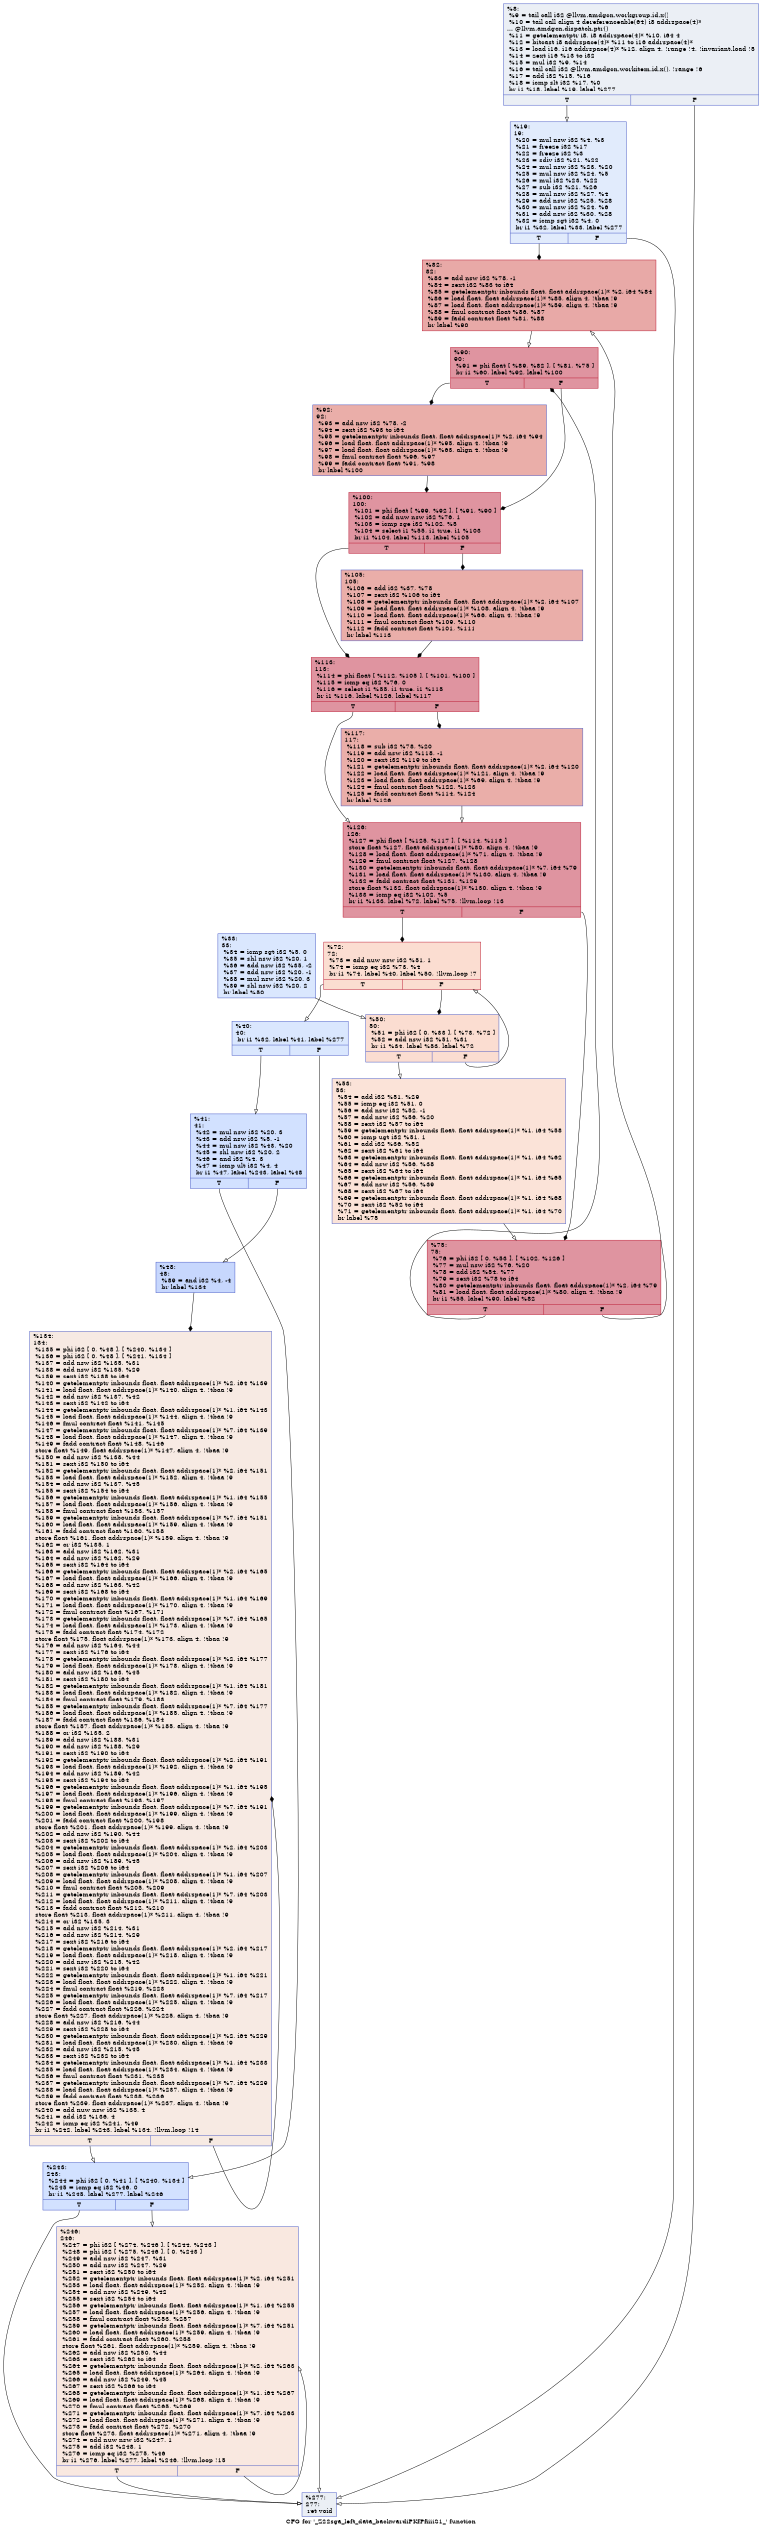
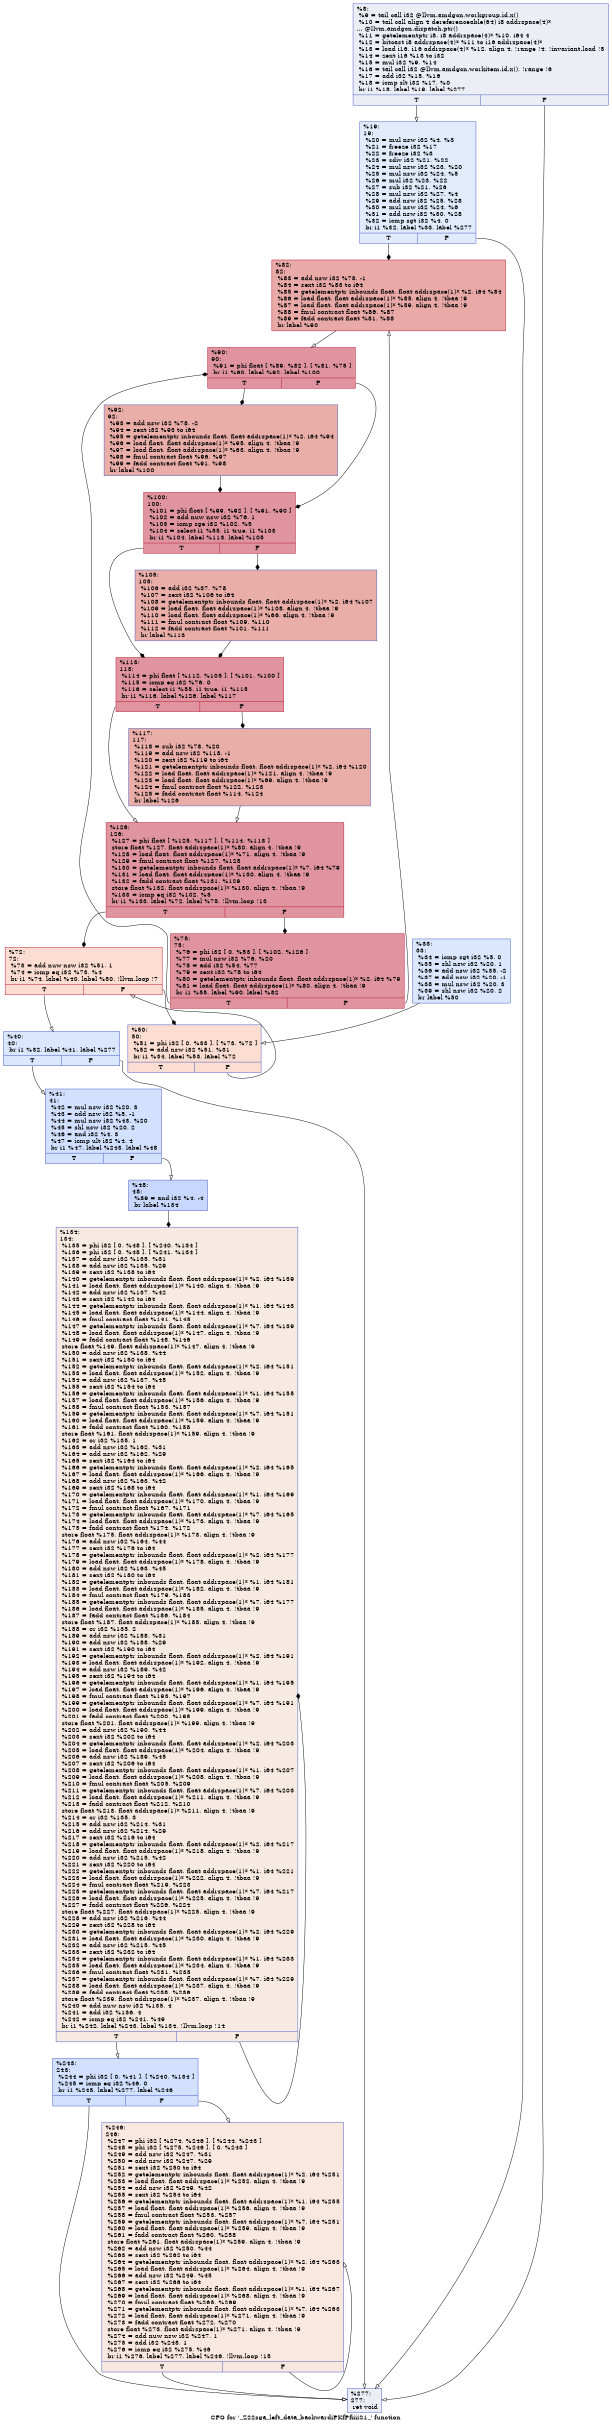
  digraph {
    label="CFG for '_Z22sga_left_data_backwardiPKfPfiiiiS1_' function"
    node [color="#3d50c3ff" fillcolor="#b70d2870" shape=record style=filled]
    edge [arrowhead=onormal tailport=s0]
    n1 [fillcolor="#d1dae970" label="{%8:\l  %9 = tail call i32 @llvm.amdgcn.workgroup.id.x()\l  %10 = tail call align 4 dereferenceable(64) i8 addrspace(4)*\l... @llvm.amdgcn.dispatch.ptr()\l  %11 = getelementptr i8, i8 addrspace(4)* %10, i64 4\l  %12 = bitcast i8 addrspace(4)* %11 to i16 addrspace(4)*\l  %13 = load i16, i16 addrspace(4)* %12, align 4, !range !4, !invariant.load !5\l  %14 = zext i16 %13 to i32\l  %15 = mul i32 %9, %14\l  %16 = tail call i32 @llvm.amdgcn.workitem.id.x(), !range !6\l  %17 = add i32 %15, %16\l  %18 = icmp slt i32 %17, %0\l  br i1 %18, label %19, label %277\l|{<s0>T|<s1>F}}"]
    n2 [fillcolor="#bbd1f870" label="{%19:\l19:                                               \l  %20 = mul nsw i32 %4, %3\l  %21 = freeze i32 %17\l  %22 = freeze i32 %3\l  %23 = sdiv i32 %21, %22\l  %24 = mul nsw i32 %23, %20\l  %25 = mul nsw i32 %24, %5\l  %26 = mul i32 %23, %22\l  %27 = sub i32 %21, %26\l  %28 = mul nsw i32 %27, %4\l  %29 = add nsw i32 %25, %28\l  %30 = mul nsw i32 %24, %6\l  %31 = add nsw i32 %30, %28\l  %32 = icmp sgt i32 %4, 0\l  br i1 %32, label %33, label %277\l|{<s0>T|<s1>F}}"]
    n3 [fillcolor="#d1dae970" label="{%277:\l277:                                              \l  ret void\l}"]
    n4 [color="#b70d28ff" fillcolor="#ca3b3770" label="{%82:\l82:                                               \l  %83 = add nsw i32 %78, -1\l  %84 = sext i32 %83 to i64\l  %85 = getelementptr inbounds float, float addrspace(1)* %2, i64 %84\l  %86 = load float, float addrspace(1)* %85, align 4, !tbaa !9\l  %87 = load float, float addrspace(1)* %59, align 4, !tbaa !9\l  %88 = fmul contract float %86, %87\l  %89 = fadd contract float %81, %88\l  br label %90\l}"]
    n5 [fillcolor="#abc8fd70" label="{%33:\l33:                                               \l  %34 = icmp sgt i32 %5, 0\l  %35 = shl nsw i32 %20, 1\l  %36 = add nsw i32 %35, -2\l  %37 = add nsw i32 %20, -1\l  %38 = mul nsw i32 %20, 3\l  %39 = shl nsw i32 %20, 2\l  br label %50\l}"]
    n6 [fillcolor="#f7b39670" label="{%50:\l50:                                               \l  %51 = phi i32 [ 0, %33 ], [ %73, %72 ]\l  %52 = add nsw i32 %51, %31\l  br i1 %34, label %53, label %72\l|{<s0>T|<s1>F}}"]
-   n7 [fillcolor="#f6bfa670" label="{%53:\l53:                                               \l  %54 = add i32 %51, %29\l  %55 = icmp eq i32 %51, 0\l  %56 = add nsw i32 %52, -1\l  %57 = add nsw i32 %56, %20\l  %58 = sext i32 %57 to i64\l  %59 = getelementptr inbounds float, float addrspace(1)* %1, i64 %58\l  %60 = icmp ugt i32 %51, 1\l  %61 = add i32 %36, %52\l  %62 = sext i32 %61 to i64\l  %63 = getelementptr inbounds float, float addrspace(1)* %1, i64 %62\l  %64 = add nsw i32 %56, %38\l  %65 = sext i32 %64 to i64\l  %66 = getelementptr inbounds float, float addrspace(1)* %1, i64 %65\l  %67 = add nsw i32 %56, %39\l  %68 = sext i32 %67 to i64\l  %69 = getelementptr inbounds float, float addrspace(1)* %1, i64 %68\l  %70 = sext i32 %52 to i64\l  %71 = getelementptr inbounds float, float addrspace(1)* %1, i64 %70\l  br label %75\l}"]
    n8 [color="#b70d28ff" fillcolor="#f7b39670" label="{%72:\l72:                                               \l  %73 = add nuw nsw i32 %51, 1\l  %74 = icmp eq i32 %73, %4\l  br i1 %74, label %40, label %50, !llvm.loop !7\l|{<s0>T|<s1>F}}"]
    n9 [color="#b70d28ff" label="{%75:\l75:                                               \l  %76 = phi i32 [ 0, %53 ], [ %102, %126 ]\l  %77 = mul nsw i32 %76, %20\l  %78 = add i32 %54, %77\l  %79 = sext i32 %78 to i64\l  %80 = getelementptr inbounds float, float addrspace(1)* %2, i64 %79\l  %81 = load float, float addrspace(1)* %80, align 4, !tbaa !9\l  br i1 %55, label %90, label %82\l|{<s0>T|<s1>F}}"]
    n10 [fillcolor="#abc8fd70" label="{%40:\l40:                                               \l  br i1 %32, label %41, label %277\l|{<s0>T|<s1>F}}"]
    n11 [fillcolor="#9abbff70" label="{%41:\l41:                                               \l  %42 = mul nsw i32 %20, 3\l  %43 = add nsw i32 %5, -1\l  %44 = mul nsw i32 %43, %20\l  %45 = shl nsw i32 %20, 2\l  %46 = and i32 %4, 3\l  %47 = icmp ult i32 %4, 4\l  br i1 %47, label %243, label %48\l|{<s0>T|<s1>F}}"]
    n12 [fillcolor="#9abbff70" label="{%243:\l243:                                              \l  %244 = phi i32 [ 0, %41 ], [ %240, %134 ]\l  %245 = icmp eq i32 %46, 0\l  br i1 %245, label %277, label %246\l|{<s0>T|<s1>F}}"]
    n13 [fillcolor="#81a4fb70" label="{%48:\l48:                                               \l  %89 = and i32 %4, -4\l  br label %134\l}"]
    n14 [fillcolor="#f1ccb870" label="{%246:\l246:                                              \l  %247 = phi i32 [ %274, %246 ], [ %244, %243 ]\l  %248 = phi i32 [ %275, %246 ], [ 0, %243 ]\l  %249 = add nsw i32 %247, %31\l  %250 = add nsw i32 %247, %29\l  %251 = sext i32 %250 to i64\l  %252 = getelementptr inbounds float, float addrspace(1)* %2, i64 %251\l  %253 = load float, float addrspace(1)* %252, align 4, !tbaa !9\l  %254 = add nsw i32 %249, %42\l  %255 = sext i32 %254 to i64\l  %256 = getelementptr inbounds float, float addrspace(1)* %1, i64 %255\l  %257 = load float, float addrspace(1)* %256, align 4, !tbaa !9\l  %258 = fmul contract float %253, %257\l  %259 = getelementptr inbounds float, float addrspace(1)* %7, i64 %251\l  %260 = load float, float addrspace(1)* %259, align 4, !tbaa !9\l  %261 = fadd contract float %260, %258\l  store float %261, float addrspace(1)* %259, align 4, !tbaa !9\l  %262 = add nsw i32 %250, %44\l  %263 = sext i32 %262 to i64\l  %264 = getelementptr inbounds float, float addrspace(1)* %2, i64 %263\l  %265 = load float, float addrspace(1)* %264, align 4, !tbaa !9\l  %266 = add nsw i32 %249, %45\l  %267 = sext i32 %266 to i64\l  %268 = getelementptr inbounds float, float addrspace(1)* %1, i64 %267\l  %269 = load float, float addrspace(1)* %268, align 4, !tbaa !9\l  %270 = fmul contract float %265, %269\l  %271 = getelementptr inbounds float, float addrspace(1)* %7, i64 %263\l  %272 = load float, float addrspace(1)* %271, align 4, !tbaa !9\l  %273 = fadd contract float %272, %270\l  store float %273, float addrspace(1)* %271, align 4, !tbaa !9\l  %274 = add nuw nsw i32 %247, 1\l  %275 = add i32 %248, 1\l  %276 = icmp eq i32 %275, %46\l  br i1 %276, label %277, label %246, !llvm.loop !15\l|{<s0>T|<s1>F}}"]
    n15 [fillcolor="#eed0c070" label="{%134:\l134:                                              \l  %135 = phi i32 [ 0, %48 ], [ %240, %134 ]\l  %136 = phi i32 [ 0, %48 ], [ %241, %134 ]\l  %137 = add nsw i32 %135, %31\l  %138 = add nsw i32 %135, %29\l  %139 = sext i32 %138 to i64\l  %140 = getelementptr inbounds float, float addrspace(1)* %2, i64 %139\l  %141 = load float, float addrspace(1)* %140, align 4, !tbaa !9\l  %142 = add nsw i32 %137, %42\l  %143 = sext i32 %142 to i64\l  %144 = getelementptr inbounds float, float addrspace(1)* %1, i64 %143\l  %145 = load float, float addrspace(1)* %144, align 4, !tbaa !9\l  %146 = fmul contract float %141, %145\l  %147 = getelementptr inbounds float, float addrspace(1)* %7, i64 %139\l  %148 = load float, float addrspace(1)* %147, align 4, !tbaa !9\l  %149 = fadd contract float %148, %146\l  store float %149, float addrspace(1)* %147, align 4, !tbaa !9\l  %150 = add nsw i32 %138, %44\l  %151 = sext i32 %150 to i64\l  %152 = getelementptr inbounds float, float addrspace(1)* %2, i64 %151\l  %153 = load float, float addrspace(1)* %152, align 4, !tbaa !9\l  %154 = add nsw i32 %137, %45\l  %155 = sext i32 %154 to i64\l  %156 = getelementptr inbounds float, float addrspace(1)* %1, i64 %155\l  %157 = load float, float addrspace(1)* %156, align 4, !tbaa !9\l  %158 = fmul contract float %153, %157\l  %159 = getelementptr inbounds float, float addrspace(1)* %7, i64 %151\l  %160 = load float, float addrspace(1)* %159, align 4, !tbaa !9\l  %161 = fadd contract float %160, %158\l  store float %161, float addrspace(1)* %159, align 4, !tbaa !9\l  %162 = or i32 %135, 1\l  %163 = add nsw i32 %162, %31\l  %164 = add nsw i32 %162, %29\l  %165 = sext i32 %164 to i64\l  %166 = getelementptr inbounds float, float addrspace(1)* %2, i64 %165\l  %167 = load float, float addrspace(1)* %166, align 4, !tbaa !9\l  %168 = add nsw i32 %163, %42\l  %169 = sext i32 %168 to i64\l  %170 = getelementptr inbounds float, float addrspace(1)* %1, i64 %169\l  %171 = load float, float addrspace(1)* %170, align 4, !tbaa !9\l  %172 = fmul contract float %167, %171\l  %173 = getelementptr inbounds float, float addrspace(1)* %7, i64 %165\l  %174 = load float, float addrspace(1)* %173, align 4, !tbaa !9\l  %175 = fadd contract float %174, %172\l  store float %175, float addrspace(1)* %173, align 4, !tbaa !9\l  %176 = add nsw i32 %164, %44\l  %177 = sext i32 %176 to i64\l  %178 = getelementptr inbounds float, float addrspace(1)* %2, i64 %177\l  %179 = load float, float addrspace(1)* %178, align 4, !tbaa !9\l  %180 = add nsw i32 %163, %45\l  %181 = sext i32 %180 to i64\l  %182 = getelementptr inbounds float, float addrspace(1)* %1, i64 %181\l  %183 = load float, float addrspace(1)* %182, align 4, !tbaa !9\l  %184 = fmul contract float %179, %183\l  %185 = getelementptr inbounds float, float addrspace(1)* %7, i64 %177\l  %186 = load float, float addrspace(1)* %185, align 4, !tbaa !9\l  %187 = fadd contract float %186, %184\l  store float %187, float addrspace(1)* %185, align 4, !tbaa !9\l  %188 = or i32 %135, 2\l  %189 = add nsw i32 %188, %31\l  %190 = add nsw i32 %188, %29\l  %191 = sext i32 %190 to i64\l  %192 = getelementptr inbounds float, float addrspace(1)* %2, i64 %191\l  %193 = load float, float addrspace(1)* %192, align 4, !tbaa !9\l  %194 = add nsw i32 %189, %42\l  %195 = sext i32 %194 to i64\l  %196 = getelementptr inbounds float, float addrspace(1)* %1, i64 %195\l  %197 = load float, float addrspace(1)* %196, align 4, !tbaa !9\l  %198 = fmul contract float %193, %197\l  %199 = getelementptr inbounds float, float addrspace(1)* %7, i64 %191\l  %200 = load float, float addrspace(1)* %199, align 4, !tbaa !9\l  %201 = fadd contract float %200, %198\l  store float %201, float addrspace(1)* %199, align 4, !tbaa !9\l  %202 = add nsw i32 %190, %44\l  %203 = sext i32 %202 to i64\l  %204 = getelementptr inbounds float, float addrspace(1)* %2, i64 %203\l  %205 = load float, float addrspace(1)* %204, align 4, !tbaa !9\l  %206 = add nsw i32 %189, %45\l  %207 = sext i32 %206 to i64\l  %208 = getelementptr inbounds float, float addrspace(1)* %1, i64 %207\l  %209 = load float, float addrspace(1)* %208, align 4, !tbaa !9\l  %210 = fmul contract float %205, %209\l  %211 = getelementptr inbounds float, float addrspace(1)* %7, i64 %203\l  %212 = load float, float addrspace(1)* %211, align 4, !tbaa !9\l  %213 = fadd contract float %212, %210\l  store float %213, float addrspace(1)* %211, align 4, !tbaa !9\l  %214 = or i32 %135, 3\l  %215 = add nsw i32 %214, %31\l  %216 = add nsw i32 %214, %29\l  %217 = sext i32 %216 to i64\l  %218 = getelementptr inbounds float, float addrspace(1)* %2, i64 %217\l  %219 = load float, float addrspace(1)* %218, align 4, !tbaa !9\l  %220 = add nsw i32 %215, %42\l  %221 = sext i32 %220 to i64\l  %222 = getelementptr inbounds float, float addrspace(1)* %1, i64 %221\l  %223 = load float, float addrspace(1)* %222, align 4, !tbaa !9\l  %224 = fmul contract float %219, %223\l  %225 = getelementptr inbounds float, float addrspace(1)* %7, i64 %217\l  %226 = load float, float addrspace(1)* %225, align 4, !tbaa !9\l  %227 = fadd contract float %226, %224\l  store float %227, float addrspace(1)* %225, align 4, !tbaa !9\l  %228 = add nsw i32 %216, %44\l  %229 = sext i32 %228 to i64\l  %230 = getelementptr inbounds float, float addrspace(1)* %2, i64 %229\l  %231 = load float, float addrspace(1)* %230, align 4, !tbaa !9\l  %232 = add nsw i32 %215, %45\l  %233 = sext i32 %232 to i64\l  %234 = getelementptr inbounds float, float addrspace(1)* %1, i64 %233\l  %235 = load float, float addrspace(1)* %234, align 4, !tbaa !9\l  %236 = fmul contract float %231, %235\l  %237 = getelementptr inbounds float, float addrspace(1)* %7, i64 %229\l  %238 = load float, float addrspace(1)* %237, align 4, !tbaa !9\l  %239 = fadd contract float %238, %236\l  store float %239, float addrspace(1)* %237, align 4, !tbaa !9\l  %240 = add nuw nsw i32 %135, 4\l  %241 = add i32 %136, 4\l  %242 = icmp eq i32 %241, %49\l  br i1 %242, label %243, label %134, !llvm.loop !14\l|{<s0>T|<s1>F}}"]
    n16 [color="#b70d28ff" label="{%90:\l90:                                               \l  %91 = phi float [ %89, %82 ], [ %81, %75 ]\l  br i1 %60, label %92, label %100\l|{<s0>T|<s1>F}}"]
    n17 [fillcolor="#d0473d70" label="{%92:\l92:                                               \l  %93 = add nsw i32 %78, -2\l  %94 = sext i32 %93 to i64\l  %95 = getelementptr inbounds float, float addrspace(1)* %2, i64 %94\l  %96 = load float, float addrspace(1)* %95, align 4, !tbaa !9\l  %97 = load float, float addrspace(1)* %63, align 4, !tbaa !9\l  %98 = fmul contract float %96, %97\l  %99 = fadd contract float %91, %98\l  br label %100\l}"]
    n18 [color="#b70d28ff" label="{%100:\l100:                                              \l  %101 = phi float [ %99, %92 ], [ %91, %90 ]\l  %102 = add nuw nsw i32 %76, 1\l  %103 = icmp sge i32 %102, %5\l  %104 = select i1 %55, i1 true, i1 %103\l  br i1 %104, label %113, label %105\l|{<s0>T|<s1>F}}"]
    n19 [color="#b70d28ff" label="{%113:\l113:                                              \l  %114 = phi float [ %112, %105 ], [ %101, %100 ]\l  %115 = icmp eq i32 %76, 0\l  %116 = select i1 %55, i1 true, i1 %115\l  br i1 %116, label %126, label %117\l|{<s0>T|<s1>F}}"]
    n20 [fillcolor="#d0473d70" label="{%105:\l105:                                              \l  %106 = add i32 %37, %78\l  %107 = sext i32 %106 to i64\l  %108 = getelementptr inbounds float, float addrspace(1)* %2, i64 %107\l  %109 = load float, float addrspace(1)* %108, align 4, !tbaa !9\l  %110 = load float, float addrspace(1)* %66, align 4, !tbaa !9\l  %111 = fmul contract float %109, %110\l  %112 = fadd contract float %101, %111\l  br label %113\l}"]
    n21 [color="#b70d28ff" label="{%126:\l126:                                              \l  %127 = phi float [ %125, %117 ], [ %114, %113 ]\l  store float %127, float addrspace(1)* %80, align 4, !tbaa !9\l  %128 = load float, float addrspace(1)* %71, align 4, !tbaa !9\l  %129 = fmul contract float %127, %128\l  %130 = getelementptr inbounds float, float addrspace(1)* %7, i64 %79\l  %131 = load float, float addrspace(1)* %130, align 4, !tbaa !9\l  %132 = fadd contract float %131, %129\l  store float %132, float addrspace(1)* %130, align 4, !tbaa !9\l  %133 = icmp eq i32 %102, %5\l  br i1 %133, label %72, label %75, !llvm.loop !13\l|{<s0>T|<s1>F}}"]
    n22 [fillcolor="#d0473d70" label="{%117:\l117:                                              \l  %118 = sub i32 %78, %20\l  %119 = add nsw i32 %118, -1\l  %120 = sext i32 %119 to i64\l  %121 = getelementptr inbounds float, float addrspace(1)* %2, i64 %120\l  %122 = load float, float addrspace(1)* %121, align 4, !tbaa !9\l  %123 = load float, float addrspace(1)* %69, align 4, !tbaa !9\l  %124 = fmul contract float %122, %123\l  %125 = fadd contract float %114, %124\l  br label %126\l}"]
    n1 -> n2
    n1 -> n3 [tailport=s1]
    n2 -> n3 [tailport=s1]
    n2 -> n4 [arrowhead=diamond]
    n4 -> n16
    n5 -> n6
-   n6 -> n7
    n6 -> n8 [tailport=s1]
-   n7 -> n9
    n8 -> n6 [arrowhead=diamond tailport=s1]
    n8 -> n10
    n9 -> n4 [tailport=s1]
    n9 -> n16 [arrowhead=diamond]
    n10 -> n3 [tailport=s1]
    n10 -> n11
-   n11 -> n12
    n11 -> n13 [tailport=s1]
    n12 -> n3
    n12 -> n14 [tailport=s1]
    n13 -> n15 [arrowhead=diamond]
    n14 -> n3
    n14 -> n14 [tailport=s1]
    n15 -> n12
    n15 -> n15 [arrowhead=diamond tailport=s1]
    n16 -> n17 [arrowhead=diamond]
    n16 -> n18 [arrowhead=diamond tailport=s1]
    n17 -> n18 [arrowhead=diamond]
    n18 -> n19 [arrowhead=diamond]
    n18 -> n20 [arrowhead=diamond tailport=s1]
    n19 -> n21
    n19 -> n22 [arrowhead=diamond tailport=s1]
    n20 -> n19 [arrowhead=diamond]
    n21 -> n8 [arrowhead=diamond]
    n21 -> n9 [arrowhead=diamond tailport=s1]
    n22 -> n21
  }
